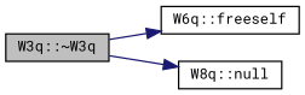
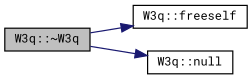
  digraph {
    fontname="Roboto Mono"
    rankdir=LR
    node [color=black fillcolor=white fontname="Roboto Mono" fontsize=10 shape=record style=filled]
    edge [color=midnightblue fontname="Roboto Mono" fontsize=10 labelfontname=Helvetica labelfontsize=10 style=solid]
    n1 [fillcolor=grey75 fontcolor=black height=0.2 label="W3q::~W3q" width=0.4]
-   n2 [height=0.2 label="W6q::freeself" width=0.4]
-   n3 [height=0.2 label="W8q::null" width=0.4]
+   n2 [height=0.2 label="W3q::freeself" width=0.4]
+   n3 [height=0.2 label="W3q::null" width=0.4]
    n1 -> n2
    n1 -> n3
  }
